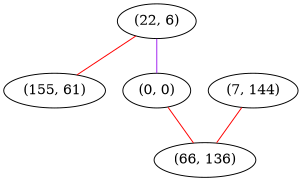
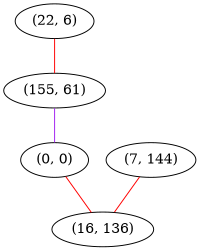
  graph {
    edge [color=red weight=1]
    "(22, 6)"
    "(155, 61)"
    "(0, 0)"
-   "(16, 136)" [label="(66, 136)"]
+   "(16, 136)"
    n5 [label="(7, 144)"]
    "(22, 6)" -- "(155, 61)"
-   "(22, 6)" -- "(0, 0)" [color=purple weight=4]
+   "(155, 61)" -- "(0, 0)" [color=purple weight=4]
    "(0, 0)" -- "(16, 136)"
    n5 -- "(16, 136)"
  }
